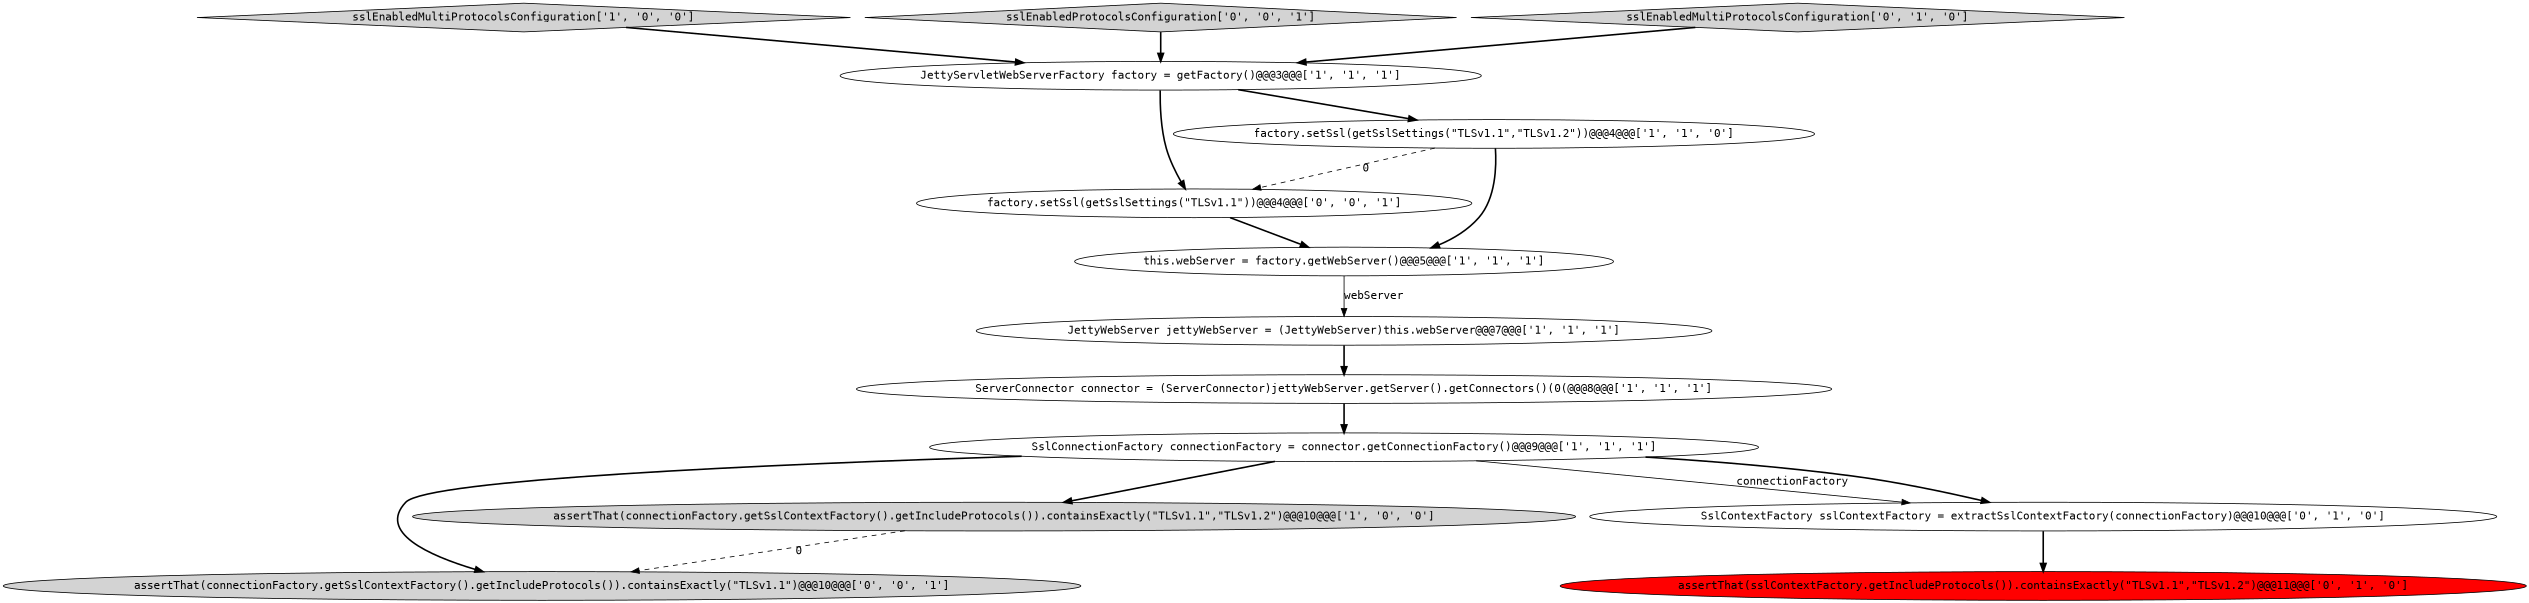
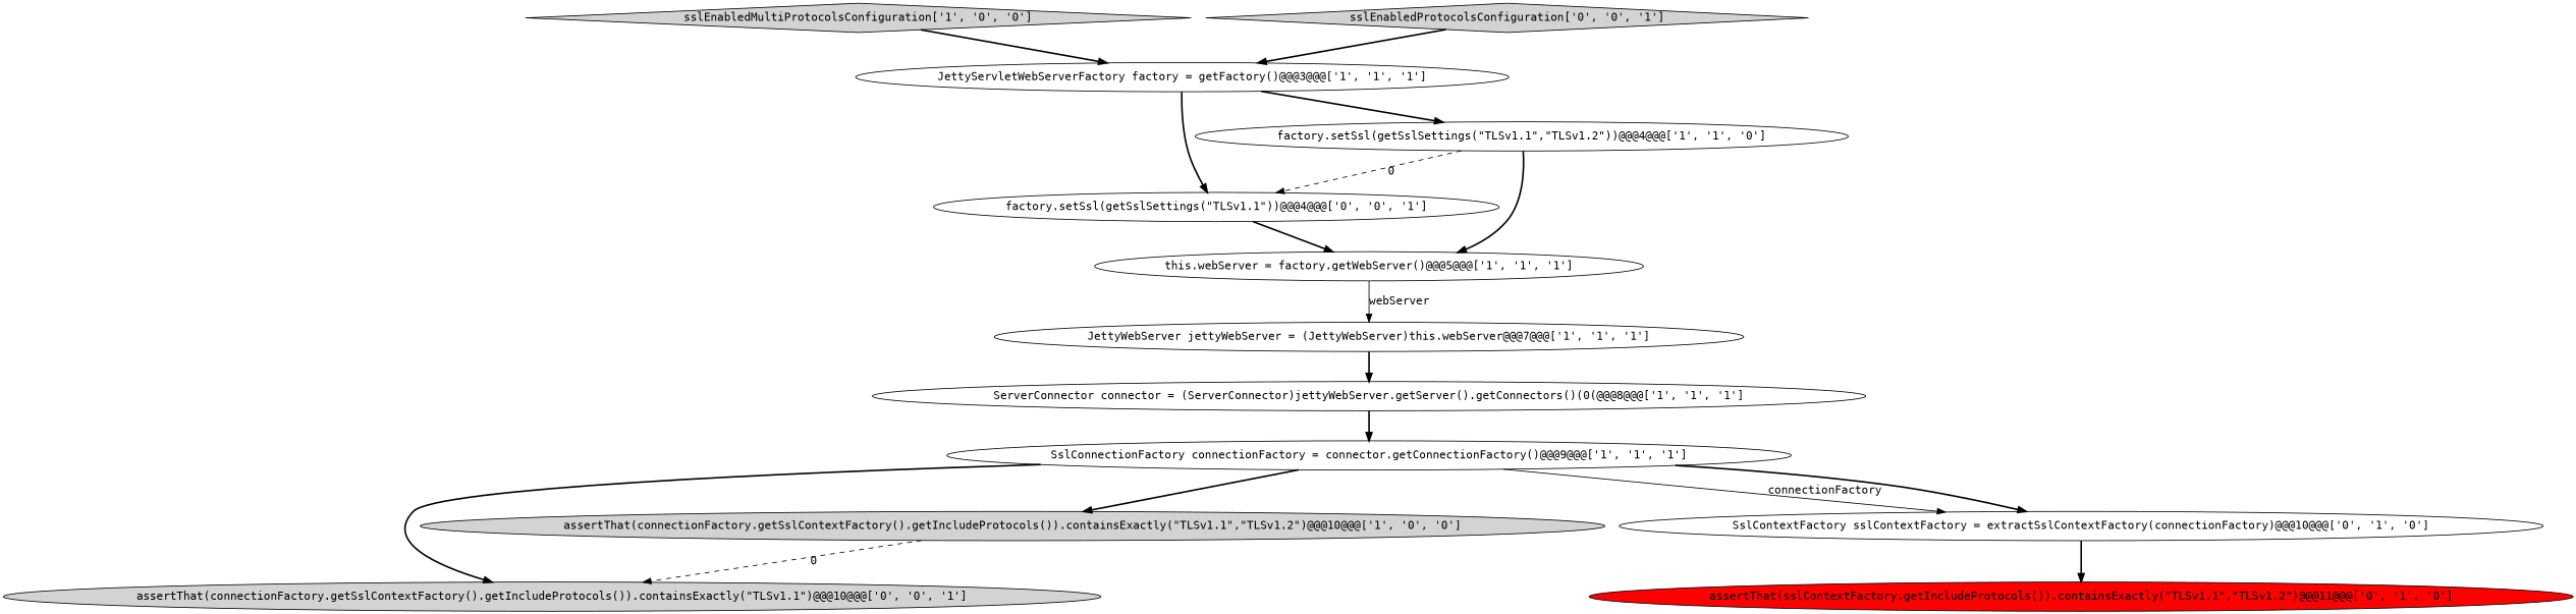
  digraph {
    fontname="DejaVu Sans Mono"
    node [fillcolor=white fontname="DejaVu Sans Mono" shape=ellipse style=filled]
    edge [fontname="DejaVu Sans Mono" style=bold]
    n1 [fillcolor=lightgray label="sslEnabledMultiProtocolsConfiguration['1', '0', '0']" shape=diamond]
    n2 [label="JettyServletWebServerFactory factory = getFactory()@@@3@@@['1', '1', '1']"]
    n3 [label="factory.setSsl(getSslSettings(\"TLSv1.1\"))@@@4@@@['0', '0', '1']"]
    n4 [label="factory.setSsl(getSslSettings(\"TLSv1.1\",\"TLSv1.2\"))@@@4@@@['1', '1', '0']"]
    n5 [fillcolor=lightgray label="assertThat(connectionFactory.getSslContextFactory().getIncludeProtocols()).containsExactly(\"TLSv1.1\")@@@10@@@['0', '0', '1']"]
    n6 [label="this.webServer = factory.getWebServer()@@@5@@@['1', '1', '1']"]
    n7 [label="JettyWebServer jettyWebServer = (JettyWebServer)this.webServer@@@7@@@['1', '1', '1']"]
    n8 [fillcolor=lightgray label="assertThat(connectionFactory.getSslContextFactory().getIncludeProtocols()).containsExactly(\"TLSv1.1\",\"TLSv1.2\")@@@10@@@['1', '0', '0']"]
    n9 [label="SslContextFactory sslContextFactory = extractSslContextFactory(connectionFactory)@@@10@@@['0', '1', '0']"]
    n10 [fillcolor=red label="assertThat(sslContextFactory.getIncludeProtocols()).containsExactly(\"TLSv1.1\",\"TLSv1.2\")@@@11@@@['0', '1', '0']"]
    n11 [fillcolor=lightgray label="sslEnabledProtocolsConfiguration['0', '0', '1']" shape=diamond]
    n12 [label="SslConnectionFactory connectionFactory = connector.getConnectionFactory()@@@9@@@['1', '1', '1']"]
    n13 [label="ServerConnector connector = (ServerConnector)jettyWebServer.getServer().getConnectors()(0(@@@8@@@['1', '1', '1']"]
-   n14 [fillcolor=lightgray label="sslEnabledMultiProtocolsConfiguration['0', '1', '0']" shape=diamond]
    n1 -> n2
    n2 -> n3
    n2 -> n4
    n3 -> n6
    n4 -> n3 [label=0 style=dashed]
    n4 -> n6
    n6 -> n7 [label=webServer style=solid]
    n7 -> n13
    n8 -> n5 [label=0 style=dashed]
    n9 -> n10
    n11 -> n2
    n12 -> n5
    n12 -> n8
    n12 -> n9 [label=connectionFactory style=solid]
    n12 -> n9
    n13 -> n12
-   n14 -> n2
  }
